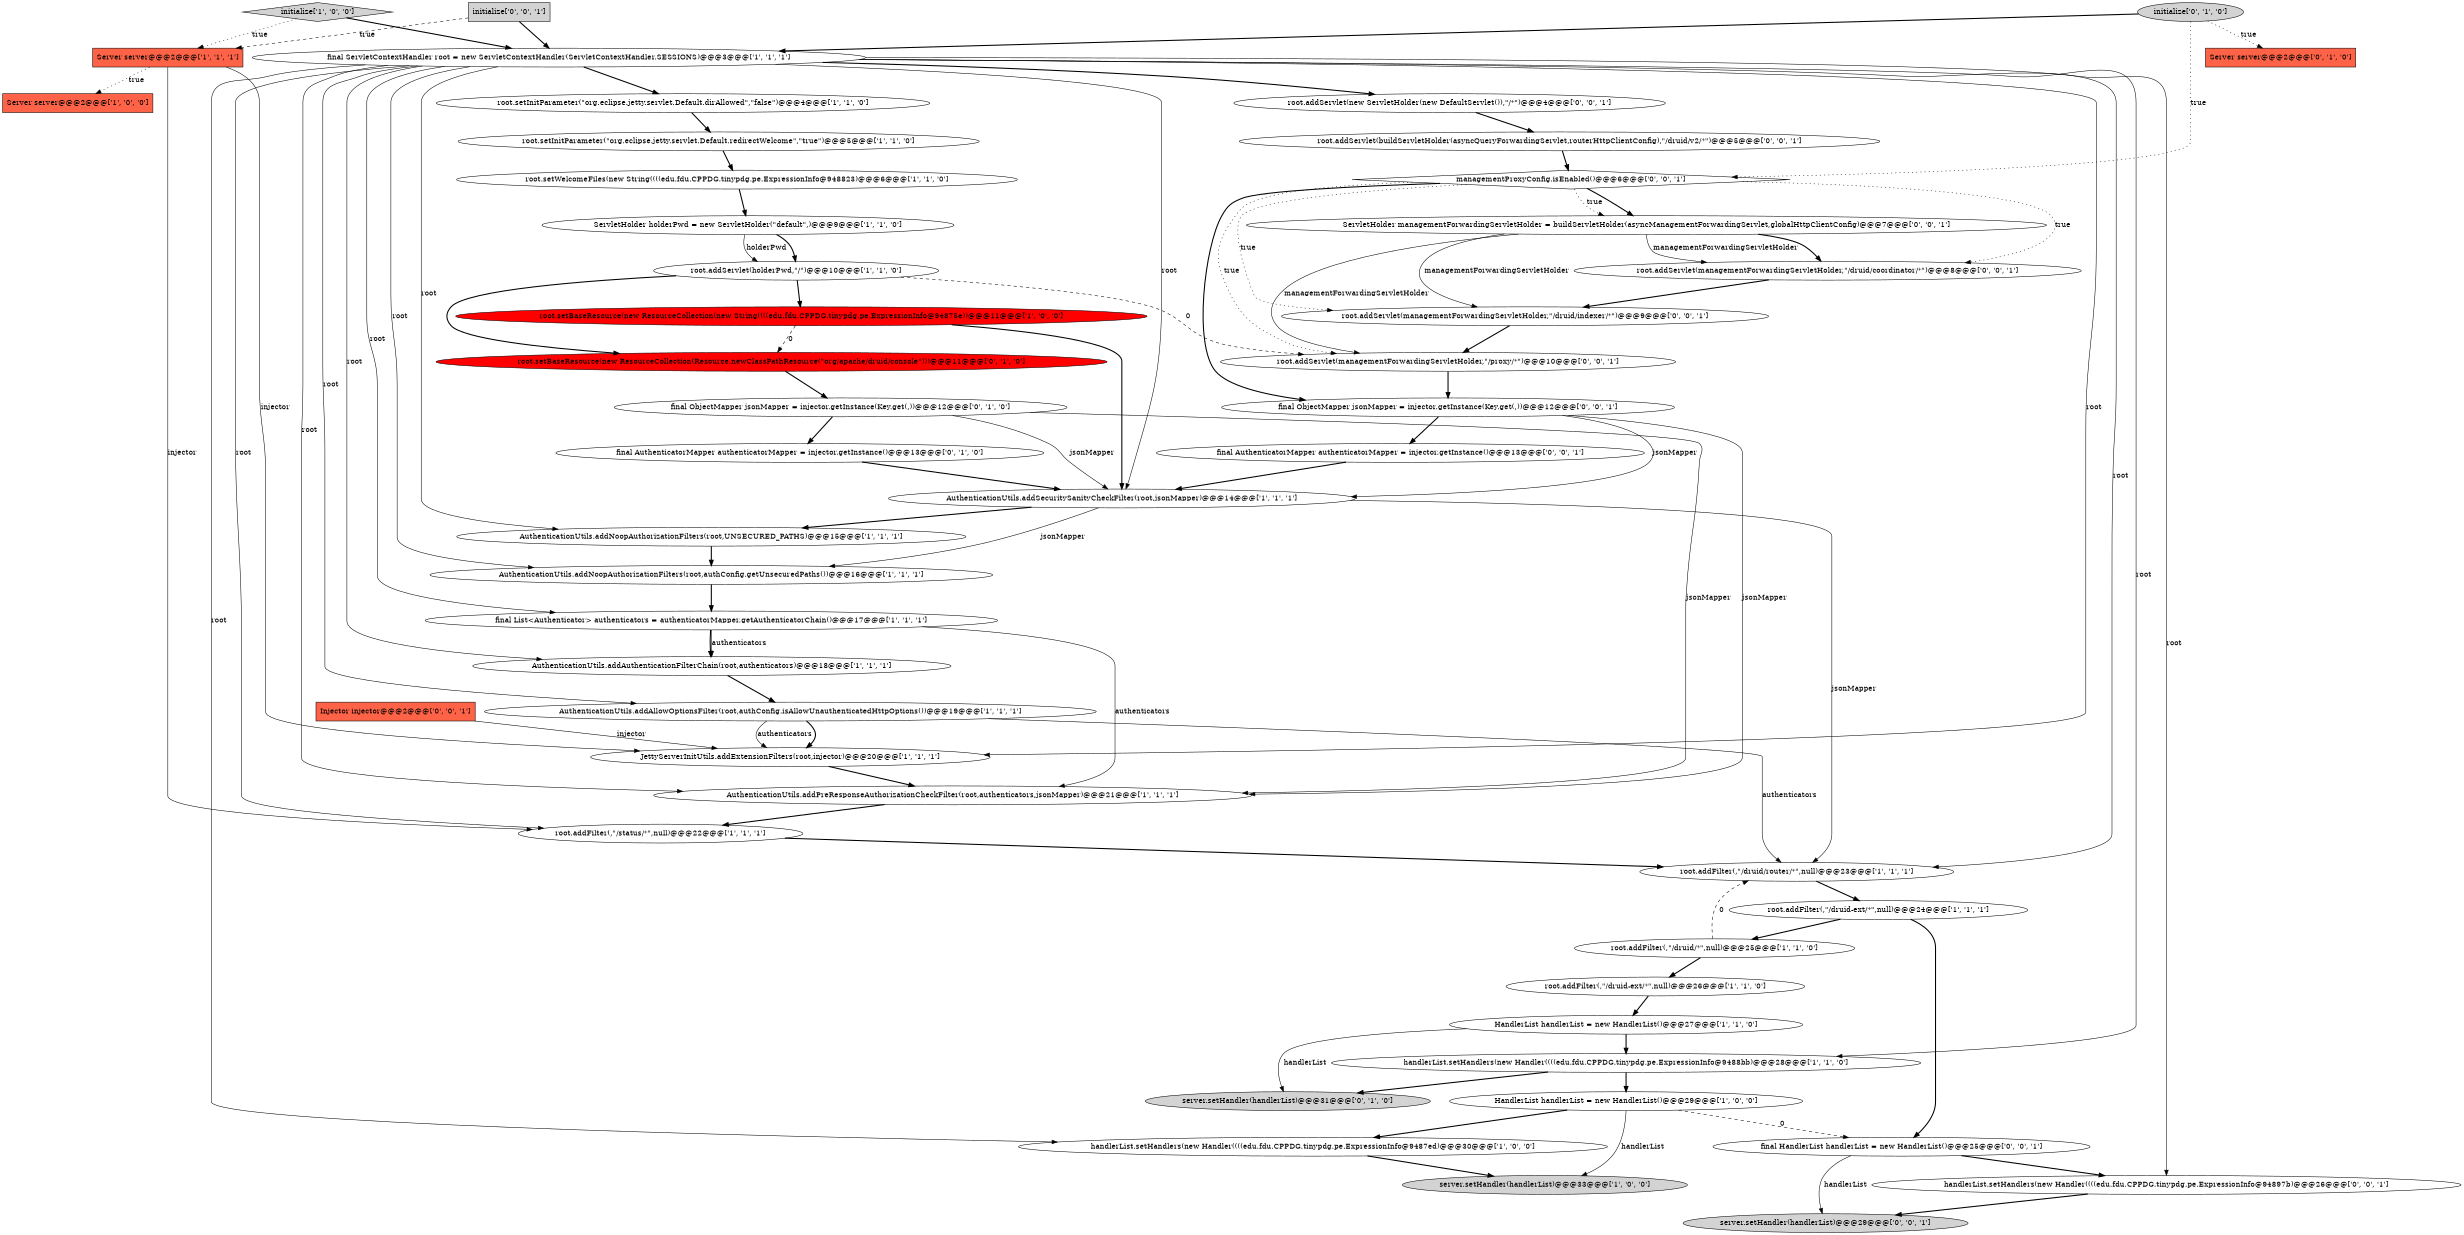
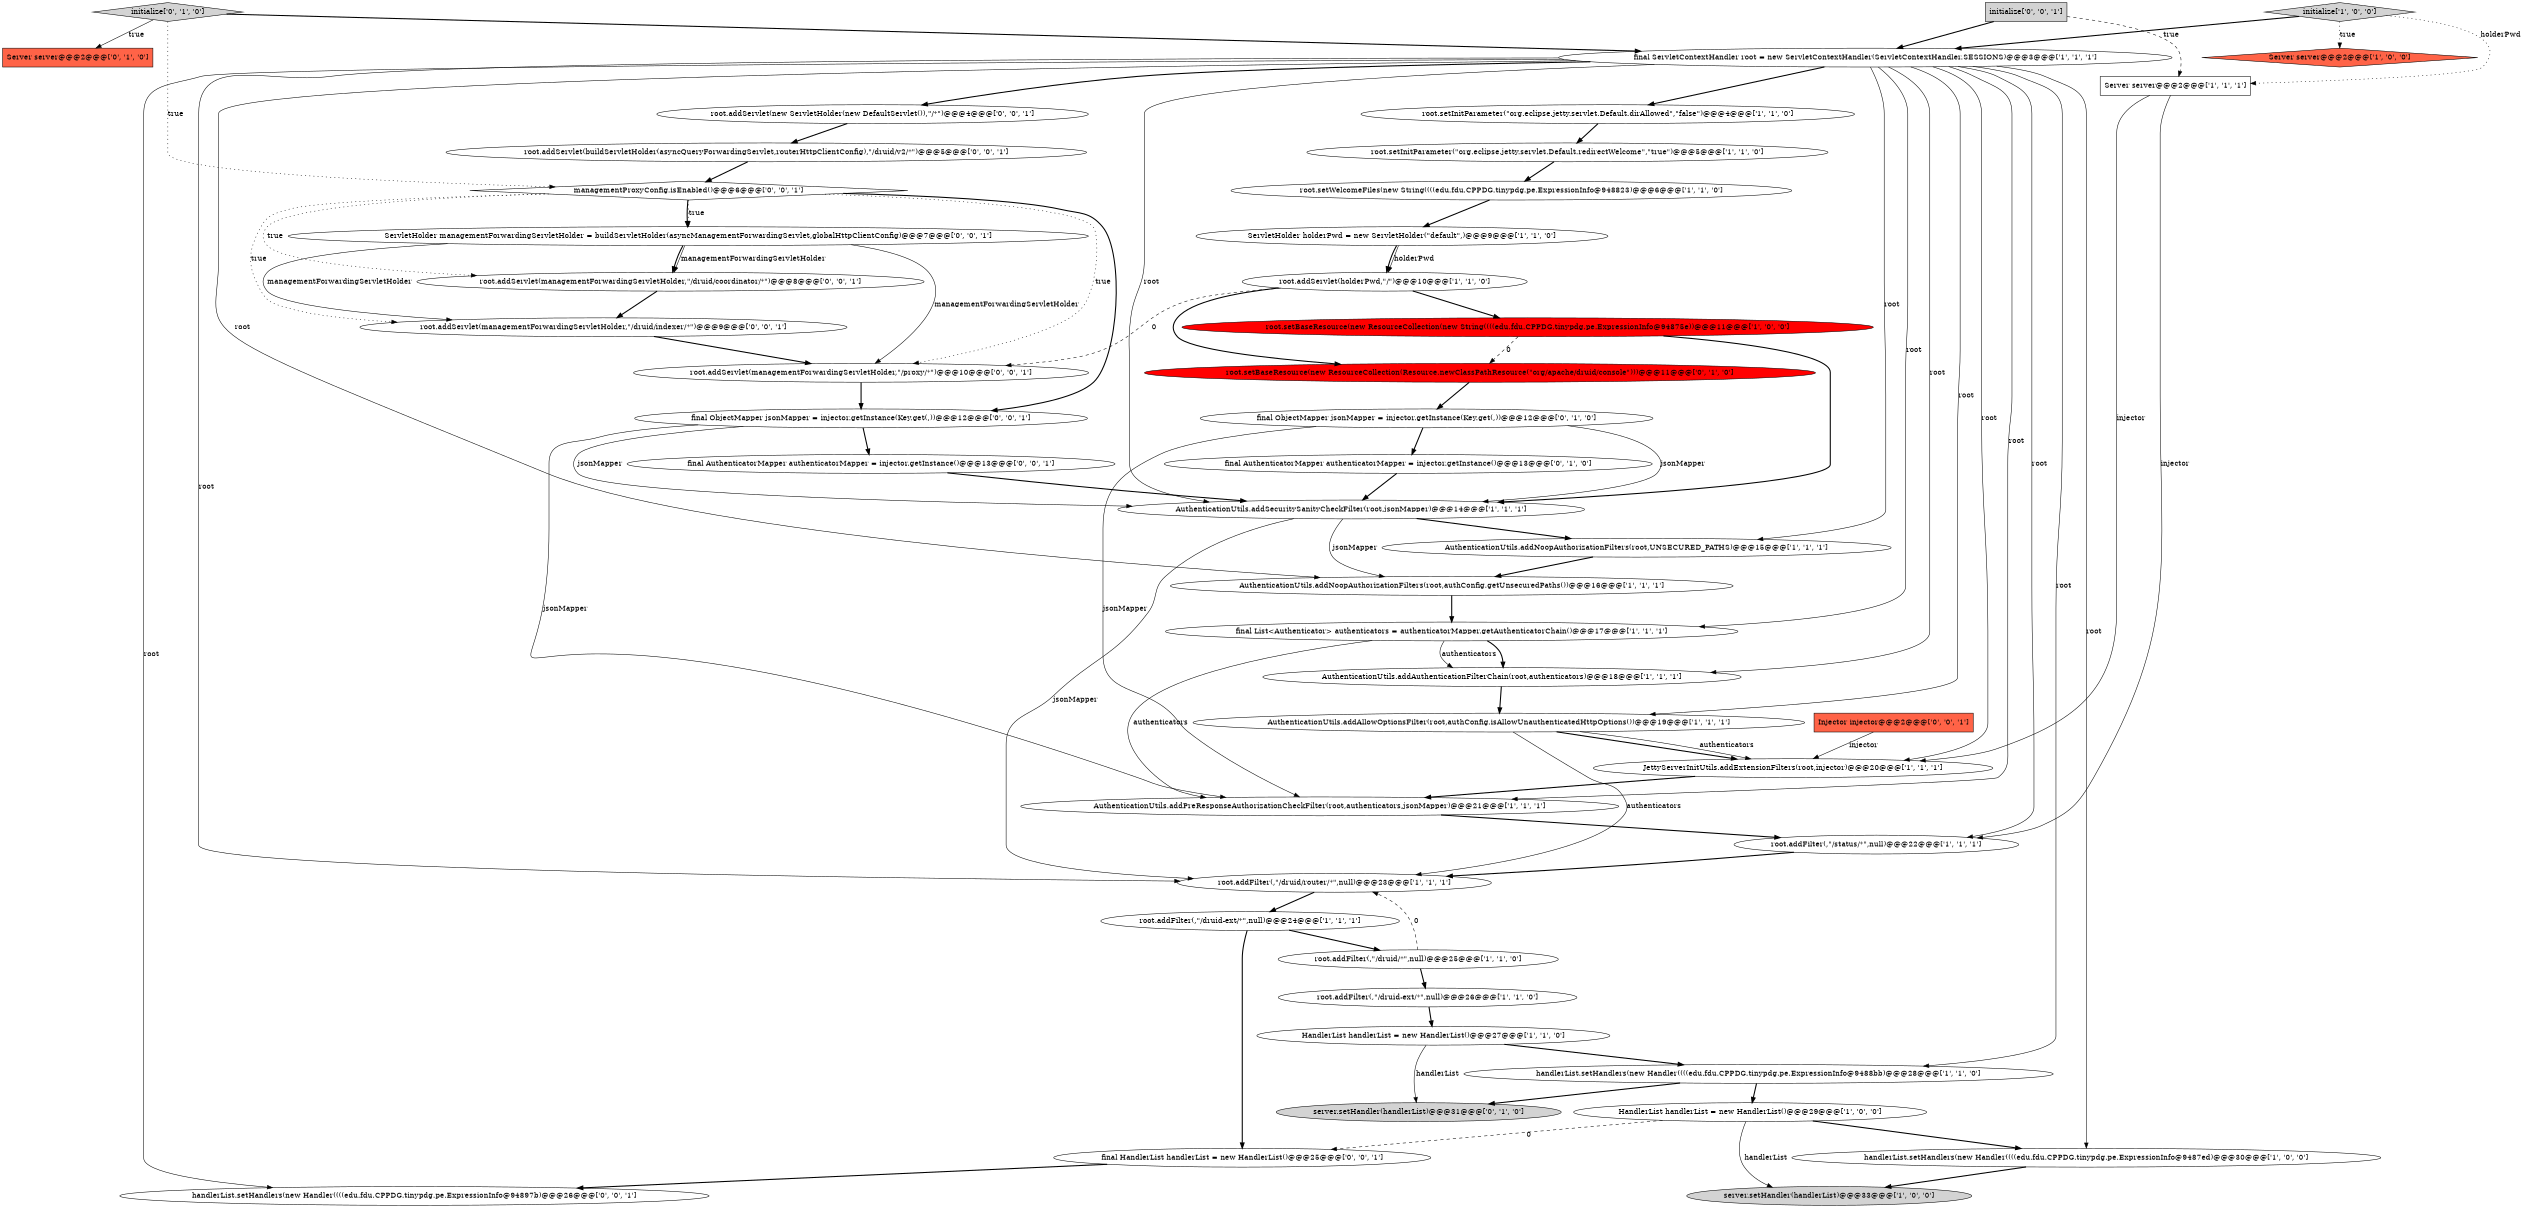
  digraph {
    node [fillcolor=white shape=ellipse style=filled]
    edge [style=bold]
    n1 [label="handlerList.setHandlers(new Handler((((edu.fdu.CPPDG.tinypdg.pe.ExpressionInfo@9488bb)@@@28@@@['1', '1', '0']"]
    n2 [label="HandlerList handlerList = new HandlerList()@@@29@@@['1', '0', '0']"]
    n3 [fillcolor=lightgray label="server.setHandler(handlerList)@@@31@@@['0', '1', '0']"]
    n4 [label="final HandlerList handlerList = new HandlerList()@@@25@@@['0', '0', '1']"]
    n5 [fillcolor=lightgray label="server.setHandler(handlerList)@@@33@@@['1', '0', '0']"]
    n6 [label="handlerList.setHandlers(new Handler((((edu.fdu.CPPDG.tinypdg.pe.ExpressionInfo@9487ed)@@@30@@@['1', '0', '0']"]
    n7 [fillcolor=lightgray label="initialize['0', '0', '1']" shape=box]
-   n8 [fillcolor=tomato label="Server server@@@2@@@['1', '1', '1']" shape=box]
+   n8 [label="Server server@@@2@@@['1', '1', '1']" shape=box]
    n9 [label="final ServletContextHandler root = new ServletContextHandler(ServletContextHandler.SESSIONS)@@@3@@@['1', '1', '1']"]
    n10 [label="root.addFilter(,\"/status/*\",null)@@@22@@@['1', '1', '1']"]
    n11 [label="JettyServerInitUtils.addExtensionFilters(root,injector)@@@20@@@['1', '1', '1']"]
    n12 [fillcolor=tomato label="Injector injector@@@2@@@['0', '0', '1']" shape=box]
    n13 [label="AuthenticationUtils.addSecuritySanityCheckFilter(root,jsonMapper)@@@14@@@['1', '1', '1']"]
    n14 [label="root.setInitParameter(\"org.eclipse.jetty.servlet.Default.dirAllowed\",\"false\")@@@4@@@['1', '1', '0']"]
    n15 [label="root.addServlet(new ServletHolder(new DefaultServlet()),\"/*\")@@@4@@@['0', '0', '1']"]
    n16 [label="AuthenticationUtils.addNoopAuthorizationFilters(root,authConfig.getUnsecuredPaths())@@@16@@@['1', '1', '1']"]
    n17 [label="AuthenticationUtils.addNoopAuthorizationFilters(root,UNSECURED_PATHS)@@@15@@@['1', '1', '1']"]
    n18 [label="root.addFilter(,\"/druid/router/*\",null)@@@23@@@['1', '1', '1']"]
    n19 [label="final List<Authenticator> authenticators = authenticatorMapper.getAuthenticatorChain()@@@17@@@['1', '1', '1']"]
    n20 [label="AuthenticationUtils.addAuthenticationFilterChain(root,authenticators)@@@18@@@['1', '1', '1']"]
    n21 [label="AuthenticationUtils.addPreResponseAuthorizationCheckFilter(root,authenticators,jsonMapper)@@@21@@@['1', '1', '1']"]
    n22 [label="AuthenticationUtils.addAllowOptionsFilter(root,authConfig.isAllowUnauthenticatedHttpOptions())@@@19@@@['1', '1', '1']"]
    n23 [label="handlerList.setHandlers(new Handler((((edu.fdu.CPPDG.tinypdg.pe.ExpressionInfo@94897b)@@@26@@@['0', '0', '1']"]
    n24 [label="final AuthenticatorMapper authenticatorMapper = injector.getInstance()@@@13@@@['0', '1', '0']"]
    n25 [label="root.setInitParameter(\"org.eclipse.jetty.servlet.Default.redirectWelcome\",\"true\")@@@5@@@['1', '1', '0']"]
    n26 [label="root.setWelcomeFiles(new String((((edu.fdu.CPPDG.tinypdg.pe.ExpressionInfo@948823)@@@6@@@['1', '1', '0']"]
    n27 [label="root.addServlet(buildServletHolder(asyncQueryForwardingServlet,routerHttpClientConfig),\"/druid/v2/*\")@@@5@@@['0', '0', '1']"]
    n28 [label="managementProxyConfig.isEnabled()@@@6@@@['0', '0', '1']" shape=diamond]
    n29 [label="root.addFilter(,\"/druid-ext/*\",null)@@@24@@@['1', '1', '1']"]
    n30 [label="final AuthenticatorMapper authenticatorMapper = injector.getInstance()@@@13@@@['0', '0', '1']"]
    n31 [label="HandlerList handlerList = new HandlerList()@@@27@@@['1', '1', '0']"]
    n32 [label="root.addFilter(,\"/druid-ext/*\",null)@@@26@@@['1', '1', '0']"]
    n33 [label="root.addServlet(managementForwardingServletHolder,\"/druid/indexer/*\")@@@9@@@['0', '0', '1']"]
    n34 [label="root.addServlet(managementForwardingServletHolder,\"/proxy/*\")@@@10@@@['0', '0', '1']"]
    n35 [label="final ObjectMapper jsonMapper = injector.getInstance(Key.get(,))@@@12@@@['0', '0', '1']"]
    n36 [label="root.addServlet(managementForwardingServletHolder,\"/druid/coordinator/*\")@@@8@@@['0', '0', '1']"]
    n37 [label="ServletHolder managementForwardingServletHolder = buildServletHolder(asyncManagementForwardingServlet,globalHttpClientConfig)@@@7@@@['0', '0', '1']"]
-   n38 [fillcolor=lightgray label="server.setHandler(handlerList)@@@29@@@['0', '0', '1']"]
    n39 [label="ServletHolder holderPwd = new ServletHolder(\"default\",)@@@9@@@['1', '1', '0']"]
    n40 [label="root.addServlet(holderPwd,\"/\")@@@10@@@['1', '1', '0']"]
    n41 [label="root.addFilter(,\"/druid/*\",null)@@@25@@@['1', '1', '0']"]
    n42 [label="final ObjectMapper jsonMapper = injector.getInstance(Key.get(,))@@@12@@@['0', '1', '0']"]
    n43 [fillcolor=red label="root.setBaseResource(new ResourceCollection(Resource.newClassPathResource(\"org/apache/druid/console\")))@@@11@@@['0', '1', '0']"]
    n44 [fillcolor=red label="root.setBaseResource(new ResourceCollection(new String((((edu.fdu.CPPDG.tinypdg.pe.ExpressionInfo@94875e))@@@11@@@['1', '0', '0']"]
-   n45 [fillcolor=tomato label="Server server@@@2@@@['1', '0', '0']" shape=box]
+   n45 [fillcolor=tomato label="Server server@@@2@@@['1', '0', '0']" shape=diamond]
    n46 [fillcolor=tomato label="Server server@@@2@@@['0', '1', '0']" shape=box]
-   n47 [fillcolor=lightgray label="initialize['0', '1', '0']"]
+   n47 [fillcolor=lightgray label="initialize['0', '1', '0']" shape=diamond]
    n48 [fillcolor=lightgray label="initialize['1', '0', '0']" shape=diamond]
    n1 -> n2
    n1 -> n3
    n2 -> n4 [label=0 style=dashed]
    n2 -> n5 [label=handlerList style=solid]
    n2 -> n6
    n4 -> n23
-   n4 -> n38 [label=handlerList style=solid]
    n6 -> n5
    n7 -> n8 [label=true style=dashed]
    n7 -> n9
    n8 -> n10 [label=injector style=solid]
    n8 -> n11 [label=injector style=solid]
    n9 -> n1 [label=root style=solid]
    n9 -> n6 [label=root style=solid]
    n9 -> n10 [label=root style=solid]
    n9 -> n11 [label=root style=solid]
    n9 -> n13 [label=root style=solid]
    n9 -> n14
    n9 -> n15
    n9 -> n16 [label=root style=solid]
    n9 -> n17 [label=root style=solid]
    n9 -> n18 [label=root style=solid]
    n9 -> n19 [label=root style=solid]
    n9 -> n20 [label=root style=solid]
    n9 -> n21 [label=root style=solid]
    n9 -> n22 [label=root style=solid]
    n9 -> n23 [label=root style=solid]
    n10 -> n18
    n11 -> n21
    n12 -> n11 [label=injector style=solid]
    n13 -> n16 [label=jsonMapper style=solid]
    n13 -> n17
    n13 -> n18 [label=jsonMapper style=solid]
    n14 -> n25
    n15 -> n27
    n16 -> n19
    n17 -> n16
    n18 -> n29
    n19 -> n20
    n19 -> n20 [label=authenticators style=solid]
    n19 -> n21 [label=authenticators style=solid]
    n20 -> n22
    n21 -> n10
    n22 -> n11
    n22 -> n11 [label=authenticators style=solid]
    n22 -> n18 [label=authenticators style=solid]
-   n23 -> n38
    n24 -> n13
    n25 -> n26
    n26 -> n39
    n27 -> n28
    n28 -> n33 [label=true style=dotted]
    n28 -> n34 [label=true style=dotted]
    n28 -> n35
    n28 -> n36 [label=true style=dotted]
    n28 -> n37
    n28 -> n37 [label=true style=dotted]
    n29 -> n4
    n29 -> n41
    n30 -> n13
    n31 -> n1
    n31 -> n3 [label=handlerList style=solid]
    n32 -> n31
    n33 -> n34
    n34 -> n35
    n35 -> n13 [label=jsonMapper style=solid]
    n35 -> n21 [label=jsonMapper style=solid]
    n35 -> n30
    n36 -> n33
    n37 -> n33 [label=managementForwardingServletHolder style=solid]
    n37 -> n34 [label=managementForwardingServletHolder style=solid]
    n37 -> n36
    n37 -> n36 [label=managementForwardingServletHolder style=solid]
    n39 -> n40
    n39 -> n40 [label=holderPwd style=solid]
    n40 -> n34 [label=0 style=dashed]
    n40 -> n43
    n40 -> n44
    n41 -> n18 [label=0 style=dashed]
    n41 -> n32
    n42 -> n13 [label=jsonMapper style=solid]
    n42 -> n21 [label=jsonMapper style=solid]
    n42 -> n24
    n43 -> n42
    n44 -> n13
    n44 -> n43 [label=0 style=dashed]
    n47 -> n9
    n47 -> n28 [label=true style=dotted]
-   n47 -> n46 [label=true style=dotted]
-   n48 -> n8 [label=true style=dotted]
+   n47 -> n46 [label=true style=solid]
+   n48 -> n8 [label=holderPwd style=dotted]
    n48 -> n9
-   n8 -> n45 [label=true style=dotted]
+   n48 -> n45 [label=true style=dotted]
  }
